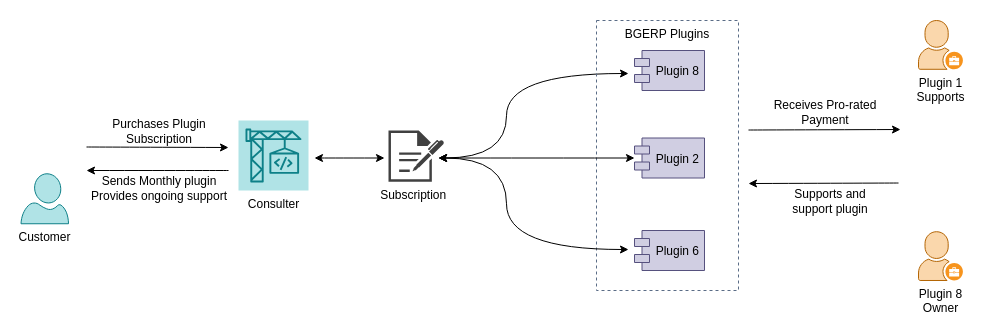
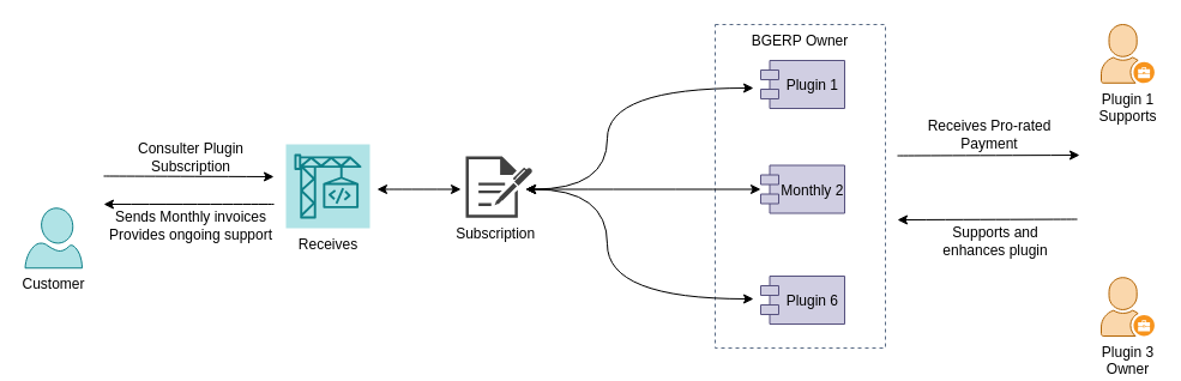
  <mxCell id="0" />
  <mxCell id="1" parent="0" />
  <mxCell id="2" style="edgeStyle=orthogonalEdgeStyle;curved=1;rounded=0;orthogonalLoop=1;jettySize=auto;html=1;entryX=0;entryY=0.5;entryDx=0;entryDy=0;startArrow=classic;startFill=1;" parent="1" edge="1"><mxGeometry relative="1" as="geometry"><mxPoint x="314" y="157.5" as="sourcePoint" /><mxPoint x="384" y="157.5" as="targetPoint" /></mxGeometry></mxCell>
  <mxCell id="3" style="edgeStyle=orthogonalEdgeStyle;curved=1;rounded=0;orthogonalLoop=1;jettySize=auto;html=1;exitX=1;exitY=0.5;exitDx=0;exitDy=0;startArrow=classic;startFill=1;" parent="1" edge="1"><mxGeometry relative="1" as="geometry"><Array as="points"><mxPoint x="506" y="158" /><mxPoint x="506" y="73" /></Array><mxPoint x="628" y="73" as="targetPoint" /><mxPoint x="438" y="157.5" as="sourcePoint" /></mxGeometry></mxCell>
- <mxCell id="4" value="BGERP Plugins" style="fillColor=none;strokeColor=#5A6C86;dashed=1;verticalAlign=top;fontStyle=0;fontColor=#000000;" parent="1" vertex="1"><mxGeometry x="596" y="20" width="142" height="270" as="geometry" /></mxCell>
+ <mxCell id="4" value="BGERP Owner" style="fillColor=none;strokeColor=#5A6C86;dashed=1;verticalAlign=top;fontStyle=0;fontColor=#000000;" parent="1" vertex="1"><mxGeometry x="596" y="20" width="142" height="270" as="geometry" /></mxCell>
  <mxCell id="5" value="" style="endArrow=classic;html=1;rounded=0;curved=1;" parent="1" edge="1"><mxGeometry width="50" height="50" relative="1" as="geometry"><mxPoint x="86" y="146.5" as="sourcePoint" /><mxPoint x="228" y="147" as="targetPoint" /></mxGeometry></mxCell>
- <mxCell id="6" value="Purchases Plugin &lt;br&gt;Subscription" style="text;html=1;strokeColor=none;fillColor=none;align=center;verticalAlign=middle;whiteSpace=wrap;rounded=0;" parent="1" vertex="1"><mxGeometry x="99" y="116.25" width="120" height="30" as="geometry" /></mxCell>
+ <mxCell id="6" value="Consulter Plugin &lt;br&gt;Subscription" style="text;html=1;strokeColor=none;fillColor=none;align=center;verticalAlign=middle;whiteSpace=wrap;rounded=0;" parent="1" vertex="1"><mxGeometry x="99" y="116.25" width="120" height="30" as="geometry" /></mxCell>
  <mxCell id="7" value="" style="endArrow=classic;html=1;rounded=0;curved=1;" parent="1" edge="1"><mxGeometry width="50" height="50" relative="1" as="geometry"><mxPoint x="228" y="170" as="sourcePoint" /><mxPoint x="86" y="170" as="targetPoint" /></mxGeometry></mxCell>
- <mxCell id="8" value="Sends Monthly plugin&lt;br&gt;Provides ongoing support" style="text;html=1;strokeColor=none;fillColor=none;align=center;verticalAlign=middle;whiteSpace=wrap;rounded=0;" parent="1" vertex="1"><mxGeometry x="80" y="173" width="158" height="30" as="geometry" /></mxCell>
+ <mxCell id="8" value="Sends Monthly invoices&lt;br&gt;Provides ongoing support" style="text;html=1;strokeColor=none;fillColor=none;align=center;verticalAlign=middle;whiteSpace=wrap;rounded=0;" parent="1" vertex="1"><mxGeometry x="80" y="173" width="158" height="30" as="geometry" /></mxCell>
  <mxCell id="9" value="Receives Pro-rated &lt;br&gt;Payment" style="text;html=1;strokeColor=none;fillColor=none;align=center;verticalAlign=middle;whiteSpace=wrap;rounded=0;fontSize=12;" parent="1" vertex="1"><mxGeometry x="744" y="99" width="162" height="25" as="geometry" /></mxCell>
  <mxCell id="10" value="" style="endArrow=classic;html=1;rounded=0;curved=1;" parent="1" edge="1"><mxGeometry width="50" height="50" relative="1" as="geometry"><mxPoint y="129.52" as="sourcePoint" x="748" /><mxPoint x="900" y="129.02" as="targetPoint" /></mxGeometry></mxCell>
  <mxCell id="11" value="" style="endArrow=classic;html=1;rounded=0;curved=1;" parent="1" edge="1"><mxGeometry width="50" height="50" relative="1" as="geometry"><mxPoint x="898" y="182.52" as="sourcePoint" /><mxPoint x="748" y="183.02" as="targetPoint" /></mxGeometry></mxCell>
- <mxCell id="12" value="Supports and &lt;br&gt;support plugin" style="text;html=1;strokeColor=none;fillColor=none;align=center;verticalAlign=middle;whiteSpace=wrap;rounded=0;" parent="1" vertex="1"><mxGeometry x="769" y="187.5" width="122" height="27" as="geometry" /></mxCell>
+ <mxCell id="12" value="Supports and &lt;br&gt;enhances plugin" style="text;html=1;strokeColor=none;fillColor=none;align=center;verticalAlign=middle;whiteSpace=wrap;rounded=0;" parent="1" vertex="1"><mxGeometry x="769" y="187.5" width="122" height="27" as="geometry" /></mxCell>
  <mxCell id="13" style="edgeStyle=orthogonalEdgeStyle;curved=1;rounded=0;orthogonalLoop=1;jettySize=auto;html=1;exitX=1;exitY=0.5;exitDx=0;exitDy=0;startArrow=classic;startFill=1;" parent="1" edge="1"><mxGeometry relative="1" as="geometry"><mxPoint x="438" y="157.5" as="sourcePoint" /><mxPoint x="634" y="157.5" as="targetPoint" /><Array as="points"><mxPoint x="486" y="158" /><mxPoint x="486" y="158" /></Array></mxGeometry></mxCell>
  <mxCell id="14" style="edgeStyle=orthogonalEdgeStyle;curved=1;rounded=0;orthogonalLoop=1;jettySize=auto;html=1;exitX=1;exitY=0.5;exitDx=0;exitDy=0;startArrow=classic;startFill=1;" parent="1" edge="1"><mxGeometry relative="1" as="geometry"><mxPoint x="438" y="157.5" as="sourcePoint" /><mxPoint x="628" y="249" as="targetPoint" /><Array as="points"><mxPoint x="506" y="158" /><mxPoint x="506" y="249" /></Array></mxGeometry></mxCell>
  <mxCell id="15" value="Customer" style="verticalLabelPosition=bottom;html=1;verticalAlign=top;align=center;strokeColor=#0e8088;fillColor=#b0e3e6;shape=mxgraph.azure.user;labelBackgroundColor=none;" parent="1" vertex="1"><mxGeometry x="20.5" y="173.25" width="47.5" height="50" as="geometry" /></mxCell>
  <mxCell id="16" value="Plugin 1&lt;br&gt;Supports" style="shadow=0;dashed=0;html=1;strokeColor=#b46504;fillColor=#fad7ac;labelPosition=center;verticalLabelPosition=bottom;verticalAlign=top;align=center;outlineConnect=0;shape=mxgraph.veeam.company_owner;labelBackgroundColor=none;direction=east;" parent="1" vertex="1"><mxGeometry x="918" y="20" width="44.4" height="48.8" as="geometry" /></mxCell>
- <mxCell id="17" value="Plugin 8&lt;br&gt;Owner" style="shadow=0;dashed=0;html=1;strokeColor=#b46504;fillColor=#fad7ac;labelPosition=center;verticalLabelPosition=bottom;verticalAlign=top;align=center;outlineConnect=0;shape=mxgraph.veeam.company_owner;labelBackgroundColor=none;direction=east;" parent="1" vertex="1"><mxGeometry x="918" y="231.2" width="44.4" height="48.8" as="geometry" /></mxCell>
- <mxCell id="18" value="Plugin 8 " style="shape=module;align=left;spacingLeft=20;align=center;verticalAlign=middle;labelBackgroundColor=none;fillColor=#d0cee2;jettyWidth=15;jettyHeight=8;strokeColor=#56517e;" parent="1" vertex="1"><mxGeometry x="634" y="50" width="70" height="40" as="geometry" /></mxCell>
- <mxCell id="19" value="Plugin 2 " style="shape=module;align=left;spacingLeft=20;align=center;verticalAlign=middle;labelBackgroundColor=none;fillColor=#d0cee2;jettyWidth=15;jettyHeight=8;strokeColor=#56517e;" parent="1" vertex="1"><mxGeometry x="634" y="137.5" width="70" height="40" as="geometry" /></mxCell>
+ <mxCell id="17" value="Plugin 3&lt;br&gt;Owner" style="shadow=0;dashed=0;html=1;strokeColor=#b46504;fillColor=#fad7ac;labelPosition=center;verticalLabelPosition=bottom;verticalAlign=top;align=center;outlineConnect=0;shape=mxgraph.veeam.company_owner;labelBackgroundColor=none;direction=east;" parent="1" vertex="1"><mxGeometry x="918" y="231.2" width="44.4" height="48.8" as="geometry" /></mxCell>
+ <mxCell id="18" value="Plugin 1 " style="shape=module;align=left;spacingLeft=20;align=center;verticalAlign=middle;labelBackgroundColor=none;fillColor=#d0cee2;jettyWidth=15;jettyHeight=8;strokeColor=#56517e;" parent="1" vertex="1"><mxGeometry x="634" y="50" width="70" height="40" as="geometry" /></mxCell>
+ <mxCell id="19" value="Monthly 2 " style="shape=module;align=left;spacingLeft=20;align=center;verticalAlign=middle;labelBackgroundColor=none;fillColor=#d0cee2;jettyWidth=15;jettyHeight=8;strokeColor=#56517e;" parent="1" vertex="1"><mxGeometry x="634" y="137.5" width="70" height="40" as="geometry" /></mxCell>
  <mxCell id="20" value="Plugin 6 " style="shape=module;align=left;spacingLeft=20;align=center;verticalAlign=middle;labelBackgroundColor=none;fillColor=#d0cee2;jettyWidth=15;jettyHeight=8;strokeColor=#56517e;" parent="1" vertex="1"><mxGeometry x="634" y="230" width="70" height="40" as="geometry" /></mxCell>
- <mxCell id="21" value="Consulter" style="sketch=0;points=[[0,0,0],[0.25,0,0],[0.5,0,0],[0.75,0,0],[1,0,0],[0,1,0],[0.25,1,0],[0.5,1,0],[0.75,1,0],[1,1,0],[0,0.25,0],[0,0.5,0],[0,0.75,0],[1,0.25,0],[1,0.5,0],[1,0.75,0]];outlineConnect=0;gradientDirection=north;fillColor=#b0e3e6;strokeColor=#0e8088;dashed=0;verticalLabelPosition=bottom;verticalAlign=top;align=center;html=1;fontSize=12;fontStyle=0;aspect=fixed;shape=mxgraph.aws4.resourceIcon;resIcon=mxgraph.aws4.codebuild;labelBackgroundColor=none;" parent="1" vertex="1"><mxGeometry x="238" y="120" width="70" height="70" as="geometry" /></mxCell>
+ <mxCell id="21" value="Receives" style="sketch=0;points=[[0,0,0],[0.25,0,0],[0.5,0,0],[0.75,0,0],[1,0,0],[0,1,0],[0.25,1,0],[0.5,1,0],[0.75,1,0],[1,1,0],[0,0.25,0],[0,0.5,0],[0,0.75,0],[1,0.25,0],[1,0.5,0],[1,0.75,0]];outlineConnect=0;gradientDirection=north;fillColor=#b0e3e6;strokeColor=#0e8088;dashed=0;verticalLabelPosition=bottom;verticalAlign=top;align=center;html=1;fontSize=12;fontStyle=0;aspect=fixed;shape=mxgraph.aws4.resourceIcon;resIcon=mxgraph.aws4.codebuild;labelBackgroundColor=none;" parent="1" vertex="1"><mxGeometry x="238" y="120" width="70" height="70" as="geometry" /></mxCell>
  <mxCell id="22" value="Subscription&amp;nbsp;&amp;nbsp;" style="sketch=0;pointerEvents=1;shadow=0;dashed=0;html=1;strokeColor=none;fillColor=#404040;labelPosition=center;verticalLabelPosition=bottom;verticalAlign=top;outlineConnect=0;align=center;shape=mxgraph.office.concepts.sign_up;" parent="1" vertex="1"><mxGeometry x="388" y="130" width="55.56" height="51.2" as="geometry" /></mxCell>
